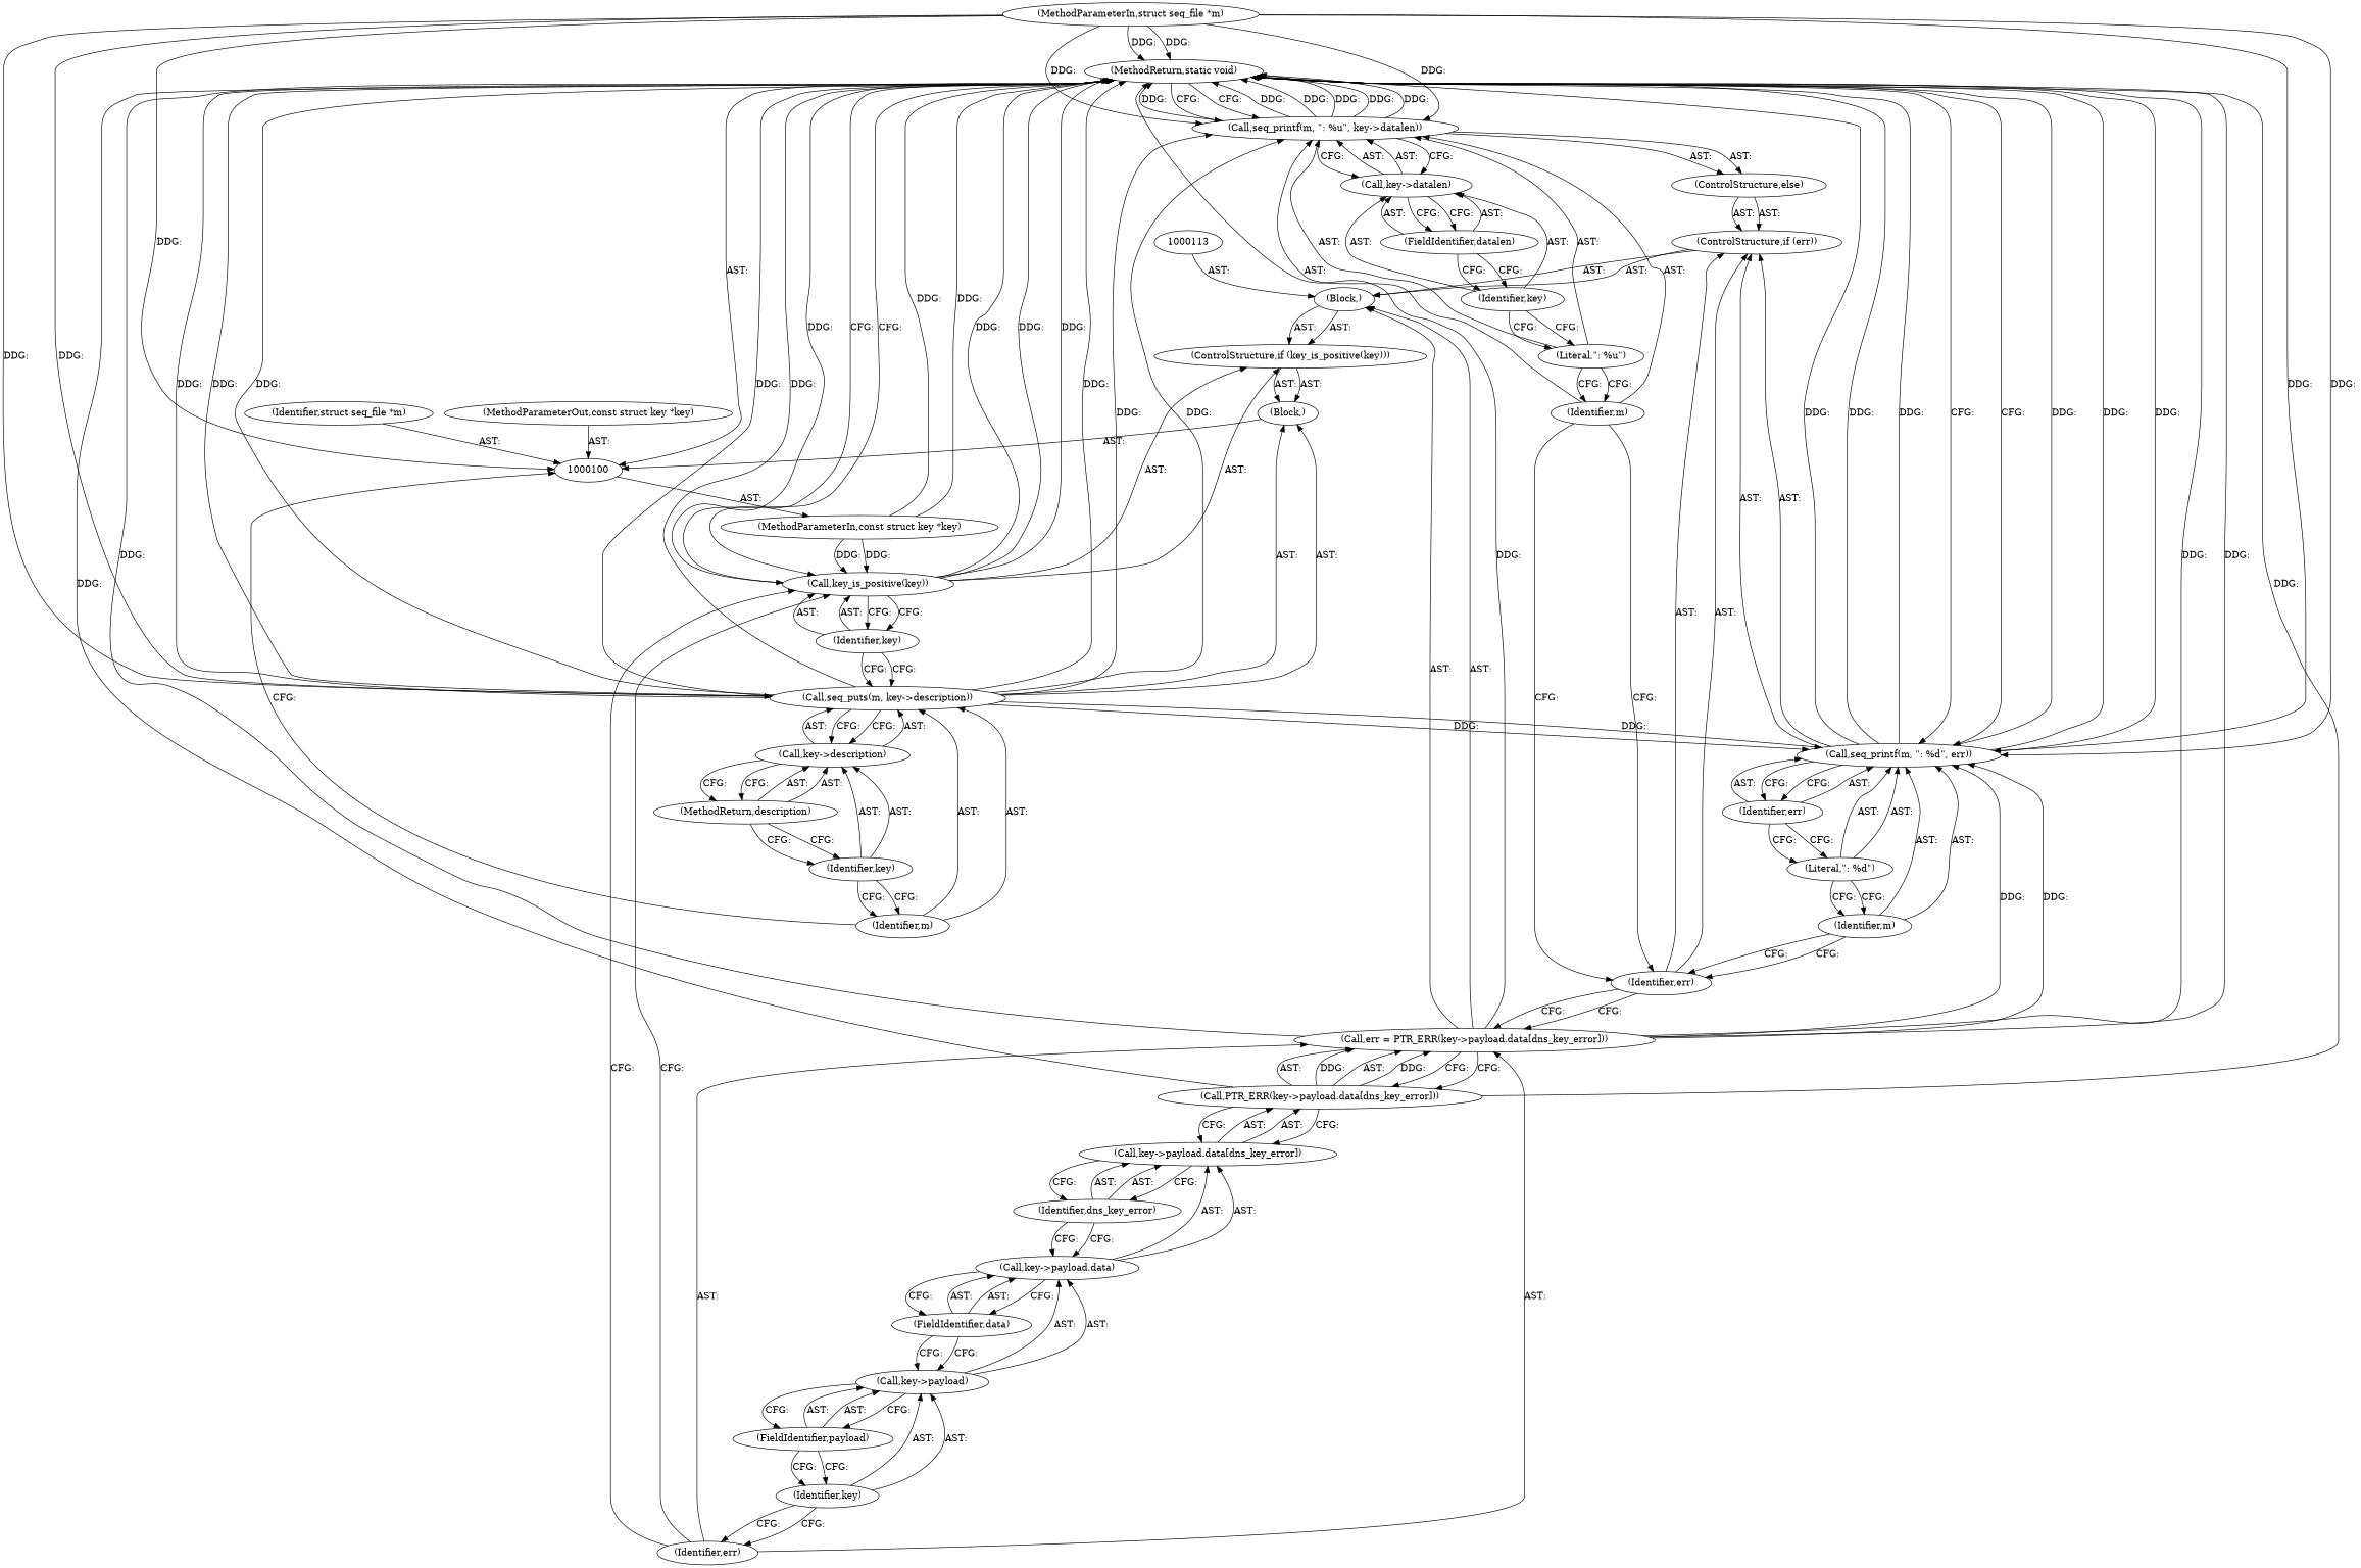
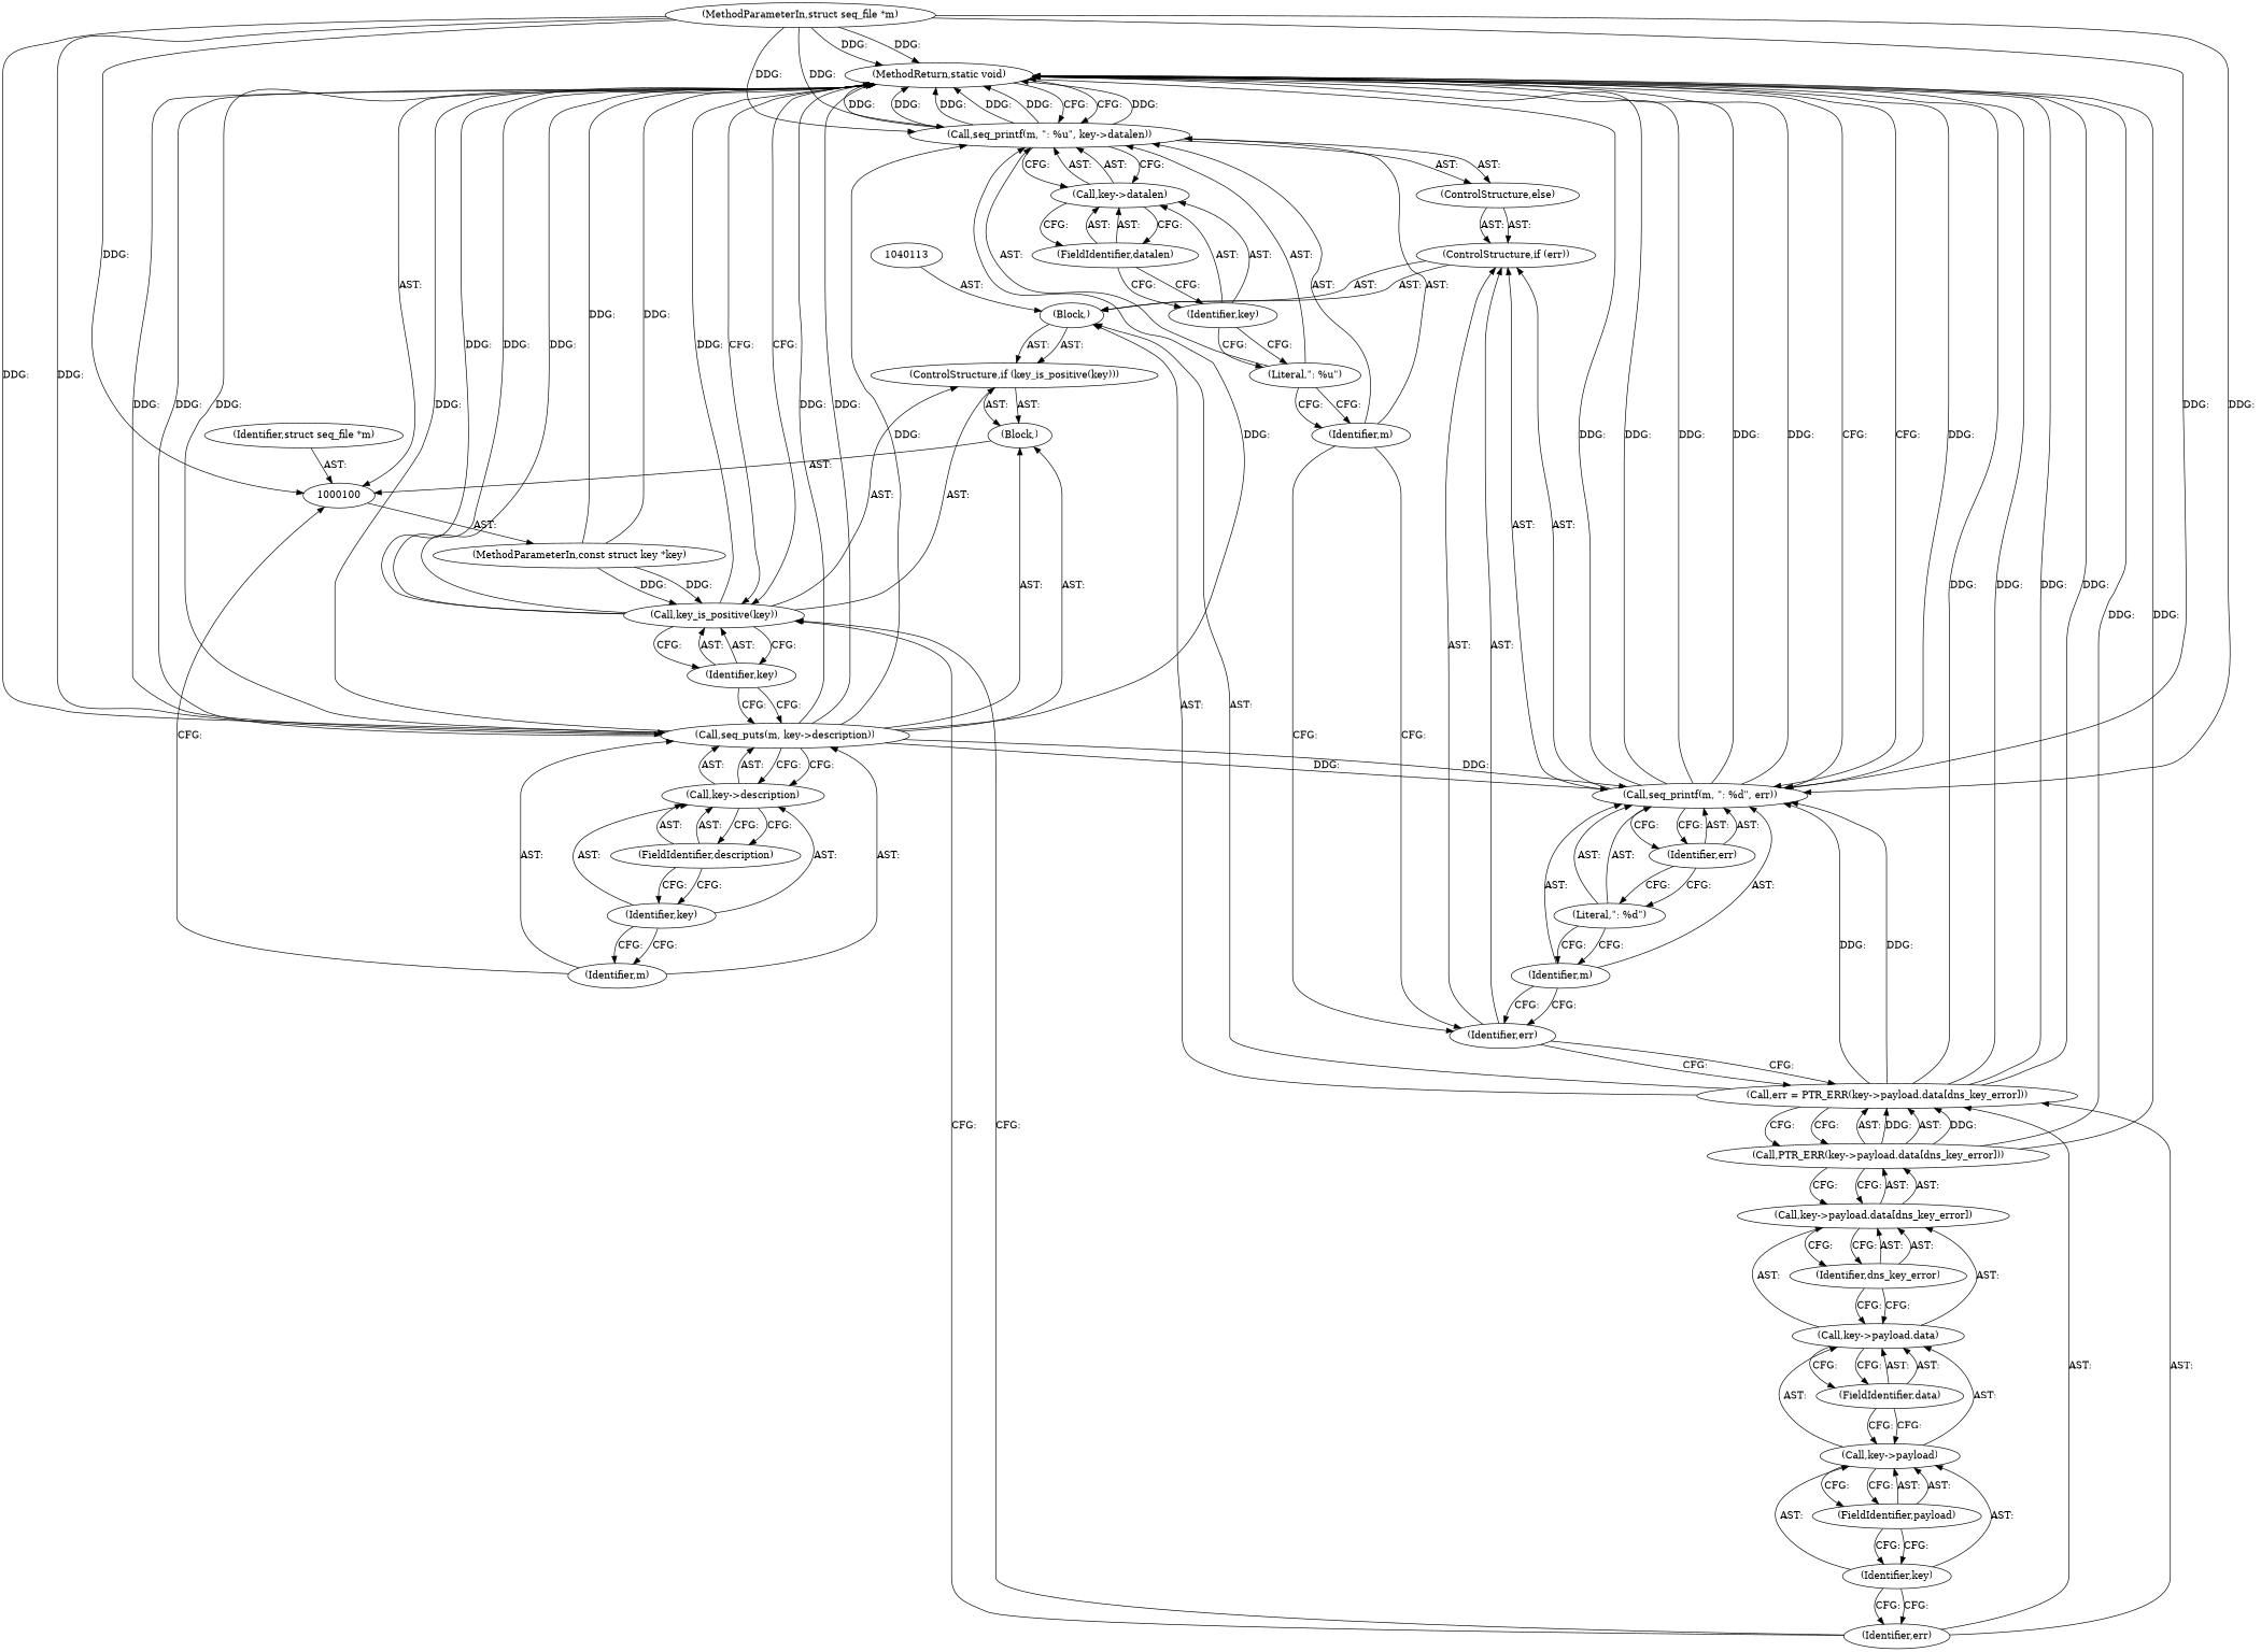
  digraph {
    n1 [label="(MethodReturn,static void)"]
    n2 [label="(Call,seq_printf(m, \": %u\", key->datalen))"]
    n3 [label="(Call,key_is_positive(key))"]
    n4 [label="(Call,seq_printf(m, \": %d\", err))"]
    1000100
    n6 [label="(Call,key->datalen)"]
    n7 [label="(ControlStructure,else)"]
    n8 [label="(ControlStructure,if (key_is_positive(key)))"]
    n9 [label="(Identifier,key)"]
    n10 [label="(ControlStructure,if (err))"]
    n11 [label="(Identifier,err)"]
    n12 [label="(MethodParameterIn,const struct key *key)"]
-   n13 [label="(MethodParameterOut,const struct key *key)"]
    n14 [label="(MethodParameterIn,struct seq_file *m)"]
    n15 [label="(Call,seq_puts(m, key->description))"]
    n16 [label="(Block,)"]
    n17 [label="(Call,key->description)"]
    n18 [label="(Identifier,struct seq_file *m)"]
    n19 [label="(Identifier,m)"]
    n20 [label="(Identifier,err)"]
    n21 [label="(Call,err = PTR_ERR(key->payload.data[dns_key_error]))"]
    n22 [label="(Literal,\": %u\")"]
    n23 [label="(FieldIdentifier,datalen)"]
    n24 [label="(Identifier,key)"]
    n25 [label="(Identifier,m)"]
-   n26 [label="(MethodReturn,description)"]
+   n26 [label="(FieldIdentifier,description)"]
    n27 [label="(Identifier,key)"]
    n28 [label="(Call,PTR_ERR(key->payload.data[dns_key_error]))"]
    n29 [label="(Call,key->payload.data[dns_key_error])"]
    n30 [label="(Identifier,dns_key_error)"]
    n31 [label="(Block,)"]
    n32 [label="(Call,key->payload.data)"]
    n33 [label="(FieldIdentifier,data)"]
    n34 [label="(Call,key->payload)"]
    n35 [label="(FieldIdentifier,payload)"]
    n36 [label="(Identifier,key)"]
    n37 [label="(Identifier,err)"]
    n38 [label="(Identifier,m)"]
    n39 [label="(Literal,\": %d\")"]
-   1000113
+   1000113 [label=1040113]
    n1 -> n2 [label="CFG: "]
    n1 -> n2 [label="CFG: "]
    n1 -> n3 [label="CFG: "]
    n1 -> n3 [label="CFG: "]
    n1 -> n4 [label="CFG: "]
    n1 -> n4 [label="CFG: "]
    n1 -> 1000100 [label="AST: "]
    n2 -> n1 [label="DDG: "]
    n2 -> n1 [label="DDG: "]
    n2 -> n1 [label="DDG: "]
    n2 -> n1 [label="DDG: "]
    n2 -> n1 [label="DDG: "]
    n2 -> n1 [label="DDG: "]
    n2 -> n6 [label="CFG: "]
    n2 -> n6 [label="CFG: "]
    n2 -> n7 [label="AST: "]
    n2 -> n7 [label="AST: "]
    n3 -> n1 [label="DDG: "]
    n3 -> n1 [label="DDG: "]
    n3 -> n1 [label="DDG: "]
    n3 -> n1 [label="DDG: "]
    n3 -> n8 [label="AST: "]
    n3 -> n8 [label="AST: "]
    n3 -> n9 [label="CFG: "]
    n3 -> n9 [label="CFG: "]
    n4 -> n1 [label="DDG: "]
    n4 -> n1 [label="DDG: "]
    n4 -> n1 [label="DDG: "]
    n4 -> n1 [label="DDG: "]
    n4 -> n1 [label="DDG: "]
    n4 -> n1 [label="DDG: "]
    n4 -> n10 [label="AST: "]
    n4 -> n10 [label="AST: "]
    n4 -> n11 [label="CFG: "]
    n4 -> n11 [label="CFG: "]
    1000100 -> n12 [label="AST: "]
    n6 -> n2 [label="AST: "]
    n6 -> n2 [label="AST: "]
    n6 -> n23 [label="CFG: "]
    n6 -> n23 [label="CFG: "]
    n7 -> n10 [label="AST: "]
    n7 -> n10 [label="AST: "]
    n8 -> n16 [label="AST: "]
    n8 -> n16 [label="AST: "]
    n9 -> n3 [label="AST: "]
    n9 -> n3 [label="AST: "]
    n9 -> n15 [label="CFG: "]
    n9 -> n15 [label="CFG: "]
    n10 -> n31 [label="AST: "]
    n10 -> n31 [label="AST: "]
    n11 -> n4 [label="AST: "]
    n11 -> n4 [label="AST: "]
    n11 -> n39 [label="CFG: "]
    n11 -> n39 [label="CFG: "]
    n12 -> n1 [label="DDG: "]
    n12 -> n1 [label="DDG: "]
    n12 -> n3 [label="DDG: "]
    n12 -> n3 [label="DDG: "]
-   n13 -> 1000100 [label="AST: "]
    n14 -> n1 [label="DDG: "]
    n14 -> n1 [label="DDG: "]
    n14 -> n2 [label="DDG: "]
    n14 -> n2 [label="DDG: "]
    n14 -> n4 [label="DDG: "]
    n14 -> n4 [label="DDG: "]
    n14 -> 1000100 [label="DDG: "]
    n14 -> n15 [label="DDG: "]
    n14 -> n15 [label="DDG: "]
    n15 -> n1 [label="DDG: "]
    n15 -> n1 [label="DDG: "]
    n15 -> n1 [label="DDG: "]
    n15 -> n1 [label="DDG: "]
    n15 -> n1 [label="DDG: "]
    n15 -> n1 [label="DDG: "]
    n15 -> n2 [label="DDG: "]
    n15 -> n2 [label="DDG: "]
    n15 -> n4 [label="DDG: "]
    n15 -> n4 [label="DDG: "]
    n15 -> n16 [label="AST: "]
    n15 -> n16 [label="AST: "]
    n15 -> n17 [label="CFG: "]
    n15 -> n17 [label="CFG: "]
    n16 -> 1000100 [label="AST: "]
    n17 -> n15 [label="AST: "]
    n17 -> n15 [label="AST: "]
    n17 -> n26 [label="CFG: "]
    n17 -> n26 [label="CFG: "]
    n18 -> 1000100 [label="AST: "]
    n19 -> n2 [label="AST: "]
    n19 -> n2 [label="AST: "]
    n19 -> n20 [label="CFG: "]
    n19 -> n20 [label="CFG: "]
    n20 -> n10 [label="AST: "]
    n20 -> n10 [label="AST: "]
    n20 -> n21 [label="CFG: "]
    n20 -> n21 [label="CFG: "]
    n21 -> n1 [label="DDG: "]
    n21 -> n1 [label="DDG: "]
    n21 -> n1 [label="DDG: "]
    n21 -> n1 [label="DDG: "]
    n21 -> n4 [label="DDG: "]
    n21 -> n4 [label="DDG: "]
    n21 -> n28 [label="CFG: "]
    n21 -> n28 [label="CFG: "]
    n21 -> n31 [label="AST: "]
    n21 -> n31 [label="AST: "]
    n22 -> n2 [label="AST: "]
    n22 -> n2 [label="AST: "]
    n22 -> n19 [label="CFG: "]
    n22 -> n19 [label="CFG: "]
    n23 -> n6 [label="AST: "]
    n23 -> n6 [label="AST: "]
    n23 -> n24 [label="CFG: "]
    n23 -> n24 [label="CFG: "]
    n24 -> n6 [label="AST: "]
    n24 -> n6 [label="AST: "]
    n24 -> n22 [label="CFG: "]
    n24 -> n22 [label="CFG: "]
    n25 -> 1000100 [label="CFG: "]
    n25 -> n15 [label="AST: "]
    n25 -> n15 [label="AST: "]
    n26 -> n17 [label="AST: "]
    n26 -> n17 [label="AST: "]
    n26 -> n27 [label="CFG: "]
    n26 -> n27 [label="CFG: "]
    n27 -> n17 [label="AST: "]
    n27 -> n17 [label="AST: "]
    n27 -> n25 [label="CFG: "]
    n27 -> n25 [label="CFG: "]
    n28 -> n1 [label="DDG: "]
    n28 -> n1 [label="DDG: "]
    n28 -> n21 [label="AST: "]
    n28 -> n21 [label="DDG: "]
    n28 -> n21 [label="AST: "]
    n28 -> n21 [label="DDG: "]
    n28 -> n29 [label="CFG: "]
    n28 -> n29 [label="CFG: "]
    n29 -> n28 [label="AST: "]
    n29 -> n28 [label="AST: "]
    n29 -> n30 [label="CFG: "]
    n29 -> n30 [label="CFG: "]
    n30 -> n29 [label="AST: "]
    n30 -> n29 [label="AST: "]
    n30 -> n32 [label="CFG: "]
    n30 -> n32 [label="CFG: "]
    n31 -> n8 [label="AST: "]
    n31 -> n8 [label="AST: "]
    n32 -> n29 [label="AST: "]
    n32 -> n29 [label="AST: "]
    n32 -> n33 [label="CFG: "]
    n32 -> n33 [label="CFG: "]
    n33 -> n32 [label="AST: "]
    n33 -> n32 [label="AST: "]
    n33 -> n34 [label="CFG: "]
    n33 -> n34 [label="CFG: "]
    n34 -> n32 [label="AST: "]
    n34 -> n32 [label="AST: "]
    n34 -> n35 [label="CFG: "]
    n34 -> n35 [label="CFG: "]
    n35 -> n34 [label="AST: "]
    n35 -> n34 [label="AST: "]
    n35 -> n36 [label="CFG: "]
    n35 -> n36 [label="CFG: "]
    n36 -> n34 [label="AST: "]
    n36 -> n34 [label="AST: "]
    n36 -> n37 [label="CFG: "]
    n36 -> n37 [label="CFG: "]
    n37 -> n3 [label="CFG: "]
    n37 -> n3 [label="CFG: "]
    n37 -> n21 [label="AST: "]
    n37 -> n21 [label="AST: "]
    n38 -> n4 [label="AST: "]
    n38 -> n4 [label="AST: "]
    n38 -> n20 [label="CFG: "]
    n38 -> n20 [label="CFG: "]
    n39 -> n4 [label="AST: "]
    n39 -> n4 [label="AST: "]
    n39 -> n38 [label="CFG: "]
    n39 -> n38 [label="CFG: "]
    1000113 -> n31 [label="AST: "]
  }
